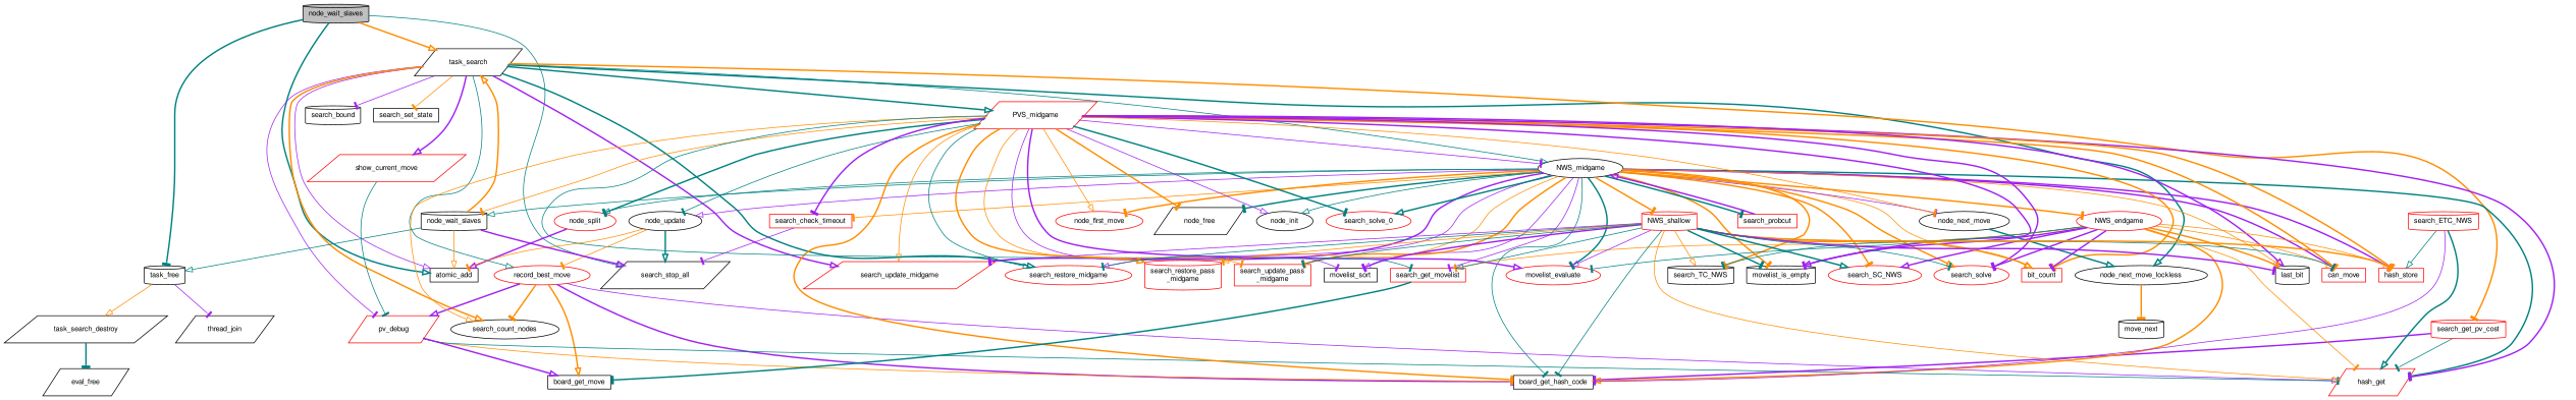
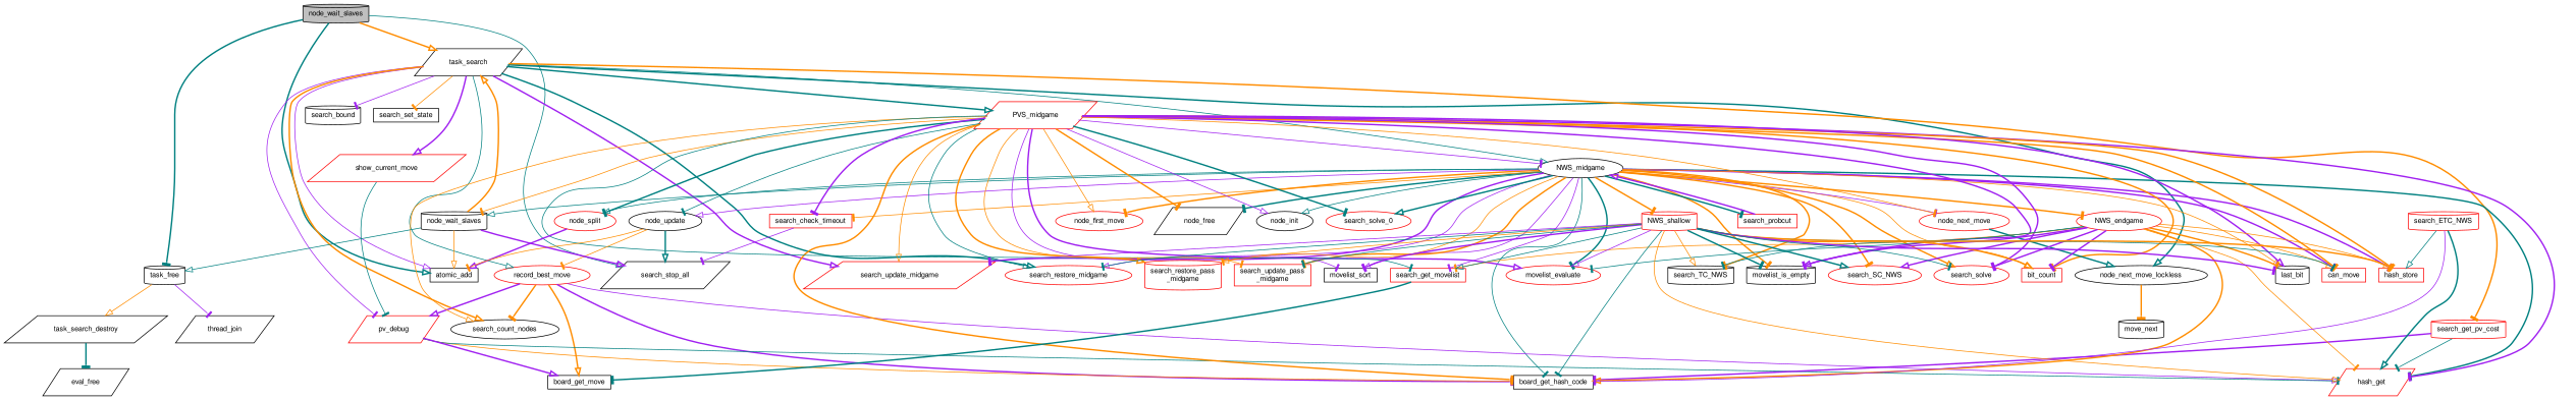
  digraph {
    rankdir=TB
    node [color=black fontname=FreeSans fontsize=10 shape=ellipse]
    edge [arrowhead=tee color=darkorange fontname=FreeSans fontsize=10 labelfontname=FreeSans labelfontsize=10 style=bold]
    n1 [fillcolor=grey75 fontcolor=black height=0.2 label=node_wait_slaves shape=cylinder style=filled width=0.4]
    n2 [height=0.2 label=atomic_add shape=box width=0.4]
    n3 [height=0.2 label=search_stop_all shape=parallelogram width=0.4]
    n4 [height=0.2 label=task_free shape=cylinder width=0.4]
    n5 [height=0.2 label=task_search shape=parallelogram width=0.4]
    n6 [height=0.2 label=task_search_destroy shape=parallelogram width=0.4]
    n7 [height=0.2 label=thread_join shape=parallelogram width=0.4]
    n8 [height=0.2 label=node_next_move_lockless width=0.4]
    n9 [height=0.2 label=NWS_midgame width=0.4]
    n10 [color=red height=0.2 label=record_best_move width=0.4]
    n11 [color=red height=0.2 label=pv_debug shape=parallelogram width=0.4]
    n12 [height=0.2 label=search_count_nodes width=0.4]
    n13 [color=red height=0.2 label=search_restore_midgame width=0.4]
    n14 [color=red height=0.2 label=search_update_midgame shape=parallelogram width=0.4]
    n15 [color=red height=0.2 label=PVS_midgame shape=parallelogram width=0.4]
    n16 [height=0.2 label=search_bound shape=cylinder width=0.4]
    n17 [color=red height=0.2 label=search_get_pv_cost shape=cylinder width=0.4]
    n18 [height=0.2 label=search_set_state shape=box width=0.4]
    n19 [color=red height=0.2 label=show_current_move shape=parallelogram width=0.4]
    n20 [height=0.2 label=eval_free shape=parallelogram width=0.4]
    n21 [height=0.2 label=move_next shape=cylinder width=0.4]
    n22 [color=red height=0.2 label=bit_count shape=box width=0.4]
    n23 [height=0.2 label=board_get_hash_code shape=box width=0.4]
    n24 [color=red height=0.2 label=can_move shape=box width=0.4]
    n25 [color=red height=0.2 label=hash_get shape=parallelogram width=0.4]
    n26 [color=red height=0.2 label=hash_store shape=box width=0.4]
    n27 [height=0.2 label=last_bit shape=cylinder width=0.4]
    n28 [color=red height=0.2 label=movelist_evaluate width=0.4]
    n29 [height=0.2 label=movelist_is_empty shape=cylinder width=0.4]
    n30 [height=0.2 label=movelist_sort shape=box width=0.4]
    n31 [color=red height=0.2 label=node_first_move width=0.4]
    n32 [height=0.2 label=node_free shape=parallelogram width=0.4]
    n33 [height=0.2 label=node_init width=0.4]
-   n34 [height=0.2 label=node_next_move width=0.4]
+   n34 [color=red height=0.2 label=node_next_move width=0.4]
    n35 [color=red height=0.2 label=node_split width=0.4]
    n36 [height=0.2 label=node_update width=0.4]
    n37 [height=0.2 label=node_wait_slaves shape=cylinder width=0.4]
    n38 [color=red height=0.2 label=NWS_endgame width=0.4]
    n39 [color=red height=0.2 label=search_get_movelist shape=box width=0.4]
    n40 [color=red height=0.2 label=search_SC_NWS width=0.4]
    n41 [color=red height=0.2 label=search_solve width=0.4]
    n42 [height=0.2 label=search_TC_NWS shape=cylinder width=0.4]
    n43 [color=red height=0.2 label=NWS_shallow shape=cylinder width=0.4]
    n44 [color=red height=0.2 label="search_restore_pass\l_midgame" shape=cylinder width=0.4]
    n45 [color=red height=0.2 label="search_update_pass\l_midgame" shape=box width=0.4]
    n46 [color=red height=0.2 label=search_check_timeout shape=box width=0.4]
    n47 [color=red height=0.2 label=search_probcut shape=box width=0.4]
    n48 [color=red height=0.2 label=search_solve_0 width=0.4]
    n49 [height=0.2 label=board_get_move shape=box width=0.4]
    n50 [color=red height=0.2 label=search_ETC_NWS shape=cylinder width=0.4]
    n1 -> n2 [arrowhead=onormal color=teal]
    n1 -> n3 [arrowhead=onormal color=teal style=solid]
    n1 -> n4 [color=teal]
    n1 -> n5 [arrowhead=onormal]
    n4 -> n6 [arrowhead=onormal style=solid]
    n4 -> n7 [color=purple style=solid]
    n5 -> n2 [arrowhead=onormal color=purple style=solid]
    n5 -> n8 [arrowhead=onormal color=teal]
    n5 -> n9 [arrowhead=onormal color=teal style=solid]
    n5 -> n10 [arrowhead=onormal color=teal style=solid]
    n5 -> n11 [color=purple style=solid]
    n5 -> n12 [arrowhead=onormal]
    n5 -> n13 [arrowhead=onormal color=teal]
    n5 -> n14 [arrowhead=onormal color=purple]
    n5 -> n15 [arrowhead=onormal color=teal]
    n5 -> n16 [color=purple style=solid]
    n5 -> n17
    n5 -> n18 [style=solid]
    n5 -> n19 [arrowhead=onormal color=purple]
    n6 -> n20 [color=teal]
    n8 -> n21
    n9 -> n13 [arrowhead=onormal color=purple style=solid]
    n9 -> n14 [color=purple]
    n9 -> n22 [arrowhead=onormal style=solid]
    n9 -> n23 [color=teal style=solid]
    n9 -> n24 [color=purple]
    n9 -> n25 [color=teal]
    n9 -> n26 [color=purple]
    n9 -> n27 [arrowhead=onormal style=solid]
    n9 -> n28 [color=teal]
    n9 -> n29
    n9 -> n30 [arrowhead=onormal color=purple style=solid]
    n9 -> n31
    n9 -> n32 [color=teal]
    n9 -> n33 [arrowhead=onormal color=teal style=solid]
    n9 -> n34 [color=purple style=solid]
    n9 -> n35 [arrowhead=onormal color=teal style=solid]
    n9 -> n36 [arrowhead=onormal color=purple style=solid]
    n9 -> n37 [arrowhead=onormal color=teal style=solid]
    n9 -> n38
    n9 -> n39 [color=purple style=solid]
    n9 -> n40
    n9 -> n41 [arrowhead=onormal]
    n9 -> n42
    n9 -> n43
    n9 -> n44 [style=solid]
    n9 -> n45
    n9 -> n46 [style=solid]
    n9 -> n47 [color=teal]
    n9 -> n48 [arrowhead=onormal color=teal]
    n10 -> n11 [arrowhead=onormal color=purple]
    n10 -> n12
    n10 -> n23 [color=purple]
    n10 -> n25 [arrowhead=onormal color=purple style=solid]
    n10 -> n49 [arrowhead=onormal]
    n11 -> n23 [style=solid]
    n11 -> n25 [color=teal style=solid]
    n11 -> n49 [arrowhead=onormal color=purple]
    n15 -> n9 [color=purple style=solid]
    n15 -> n12 [arrowhead=onormal style=solid]
    n15 -> n13 [arrowhead=onormal color=teal style=solid]
    n15 -> n14 [arrowhead=onormal style=solid]
    n15 -> n22
    n15 -> n23
    n15 -> n24
    n15 -> n25 [color=purple]
    n15 -> n26
    n15 -> n27 [arrowhead=onormal color=purple]
    n15 -> n28 [arrowhead=onormal color=purple]
    n15 -> n29 [arrowhead=onormal color=purple]
    n15 -> n30 [color=purple style=solid]
    n15 -> n31 [arrowhead=onormal style=solid]
    n15 -> n32
    n15 -> n33 [arrowhead=onormal color=purple style=solid]
    n15 -> n34 [style=solid]
    n15 -> n35 [color=teal]
    n15 -> n36 [color=teal style=solid]
    n15 -> n37 [style=solid]
    n15 -> n39 [color=teal style=solid]
    n15 -> n41 [color=purple]
    n15 -> n44 [arrowhead=onormal]
    n15 -> n45 [style=solid]
    n15 -> n46 [color=purple]
    n15 -> n48 [color=teal]
    n17 -> n23 [color=purple]
    n17 -> n25 [color=teal style=solid]
    n19 -> n11 [color=teal style=solid]
    n34 -> n8 [arrowhead=onormal color=teal]
    n35 -> n2 [arrowhead=onormal color=purple]
    n36 -> n2 [style=solid]
    n36 -> n3 [arrowhead=onormal color=teal]
    n36 -> n10 [style=solid]
    n37 -> n2 [arrowhead=onormal style=solid]
    n37 -> n3 [arrowhead=onormal color=purple]
    n37 -> n4 [arrowhead=onormal color=teal style=solid]
    n37 -> n5 [arrowhead=onormal]
    n38 -> n22 [color=purple]
    n38 -> n23 [arrowhead=onormal]
    n38 -> n24 [arrowhead=onormal style=solid]
    n38 -> n25 [style=solid]
    n38 -> n26 [arrowhead=onormal style=solid]
    n38 -> n27
    n38 -> n28 [color=teal style=solid]
    n38 -> n29 [color=purple]
    n38 -> n39 [style=solid]
    n38 -> n40 [arrowhead=onormal color=purple]
    n38 -> n41 [color=purple]
    n38 -> n42 [color=teal style=solid]
    n39 -> n49 [color=teal]
    n43 -> n13 [color=teal style=solid]
    n43 -> n14 [color=purple style=solid]
    n43 -> n22 [arrowhead=onormal]
    n43 -> n23 [color=teal style=solid]
    n43 -> n24 [color=teal style=solid]
    n43 -> n25 [arrowhead=onormal style=solid]
    n43 -> n26
    n43 -> n27 [color=purple]
    n43 -> n28 [arrowhead=onormal color=purple style=solid]
    n43 -> n29 [color=teal]
    n43 -> n30 [color=purple]
    n43 -> n39 [arrowhead=onormal color=teal style=solid]
    n43 -> n40 [arrowhead=onormal color=teal]
    n43 -> n41 [color=teal style=solid]
    n43 -> n42 [arrowhead=onormal style=solid]
    n43 -> n44 [arrowhead=onormal style=solid]
    n43 -> n45 [color=teal style=solid]
    n46 -> n3 [color=purple style=solid]
    n47 -> n9 [arrowhead=onormal color=purple]
    n50 -> n23 [color=purple style=solid]
    n50 -> n25 [arrowhead=onormal color=teal]
    n50 -> n26 [arrowhead=onormal color=teal style=solid]
  }
